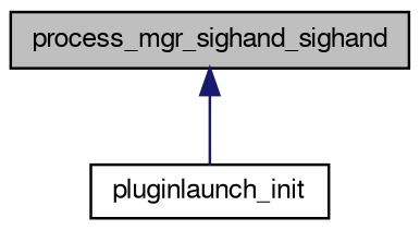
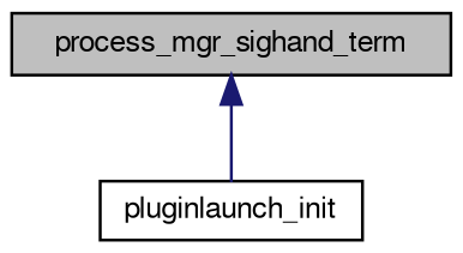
  digraph {
    rankdir=TB
    node [color=black fontname=FreeSans fontsize=10 shape=record]
-   n1 [fillcolor=grey75 fontcolor=black height=0.2 label=process_mgr_sighand_sighand style=filled width=0.4]
+   n1 [fillcolor=grey75 fontcolor=black height=0.2 label=process_mgr_sighand_term style=filled width=0.4]
    n2 [height=0.2 label=pluginlaunch_init width=0.4]
    n1 -> n2 [color=midnightblue dir=back fontname=FreeSans fontsize=10 labelfontname=FreeSans labelfontsize=10 style=solid]
  }
